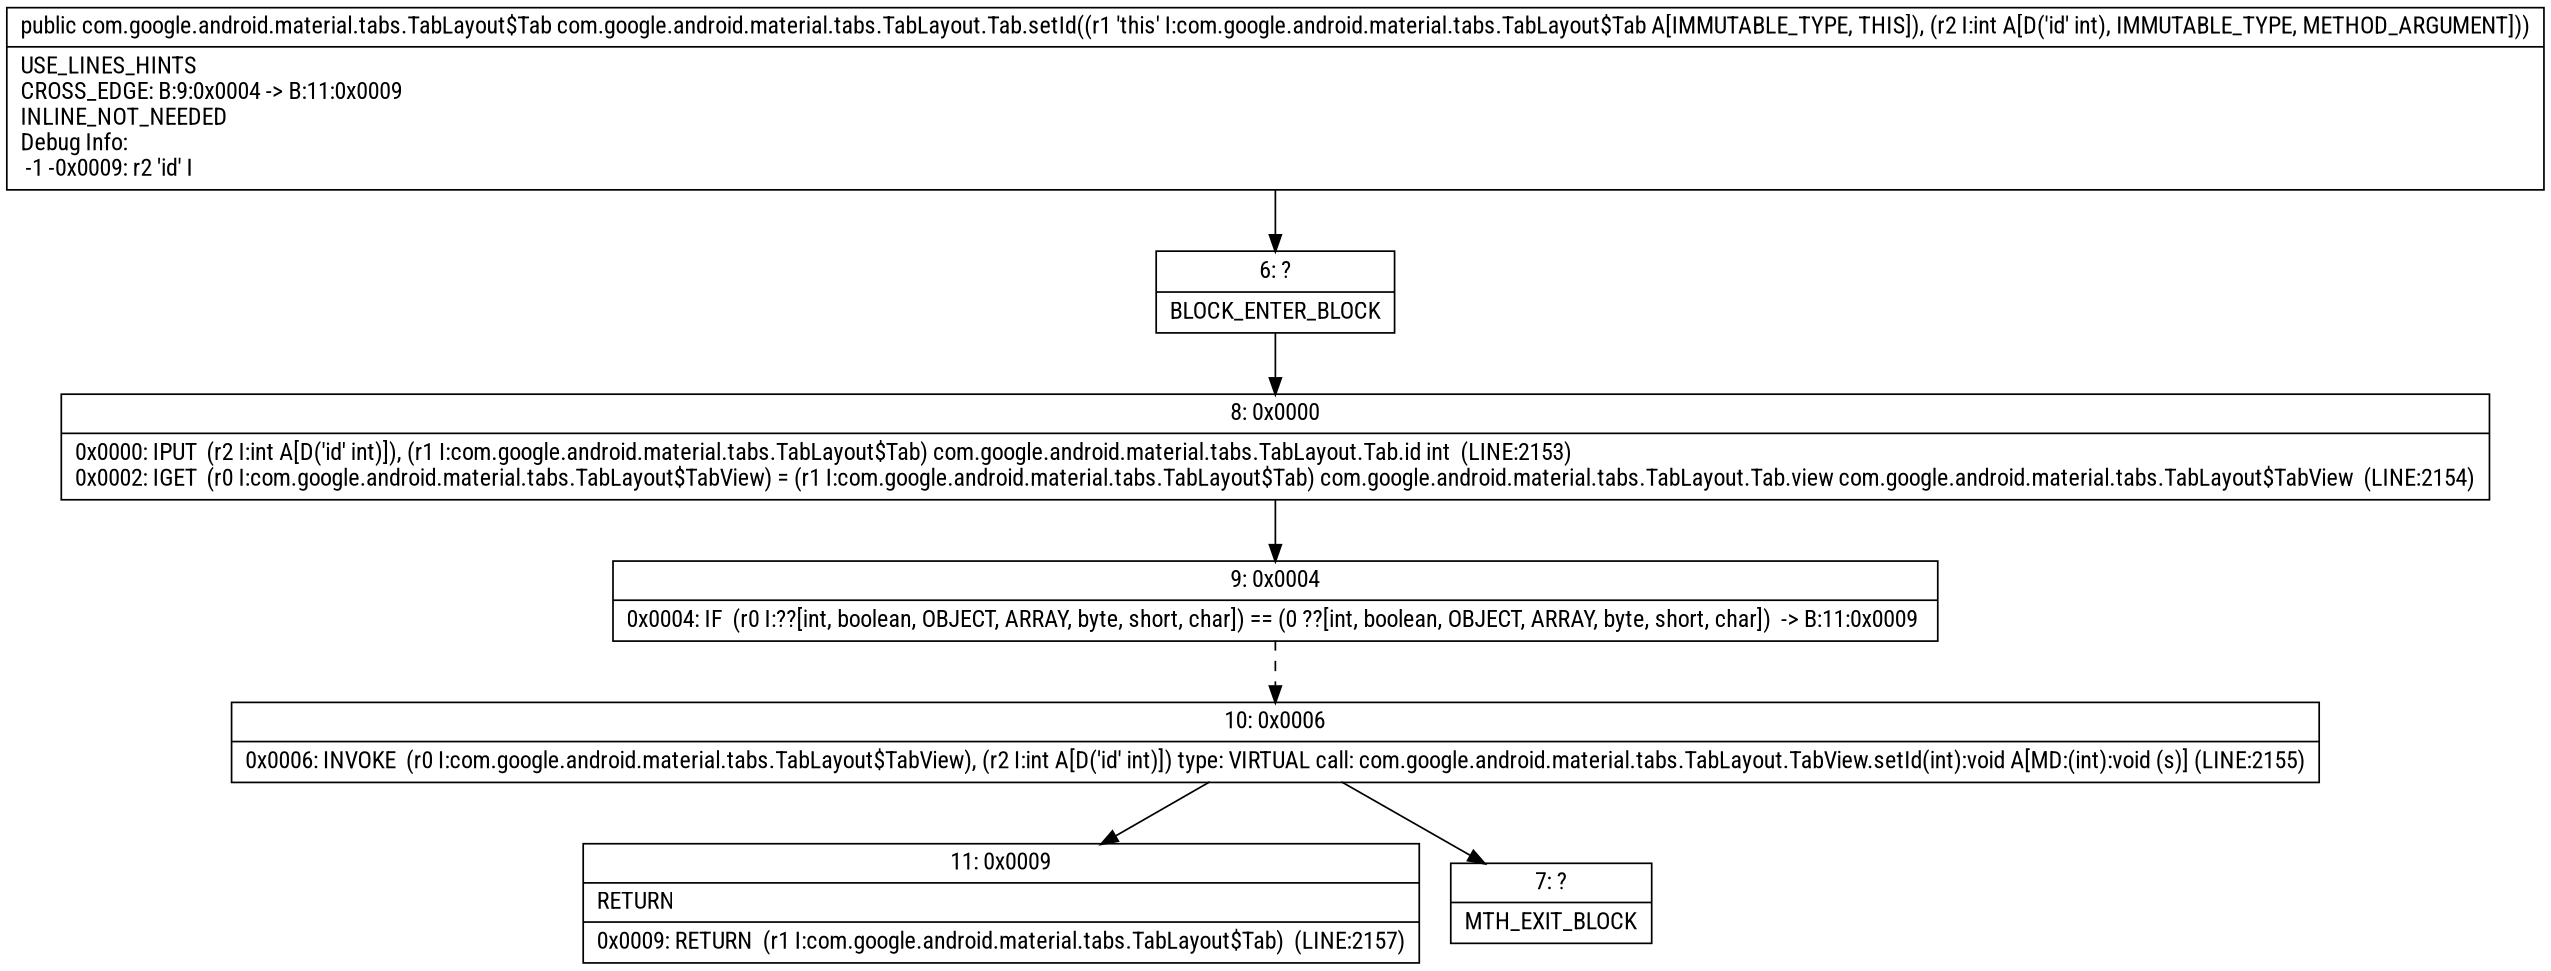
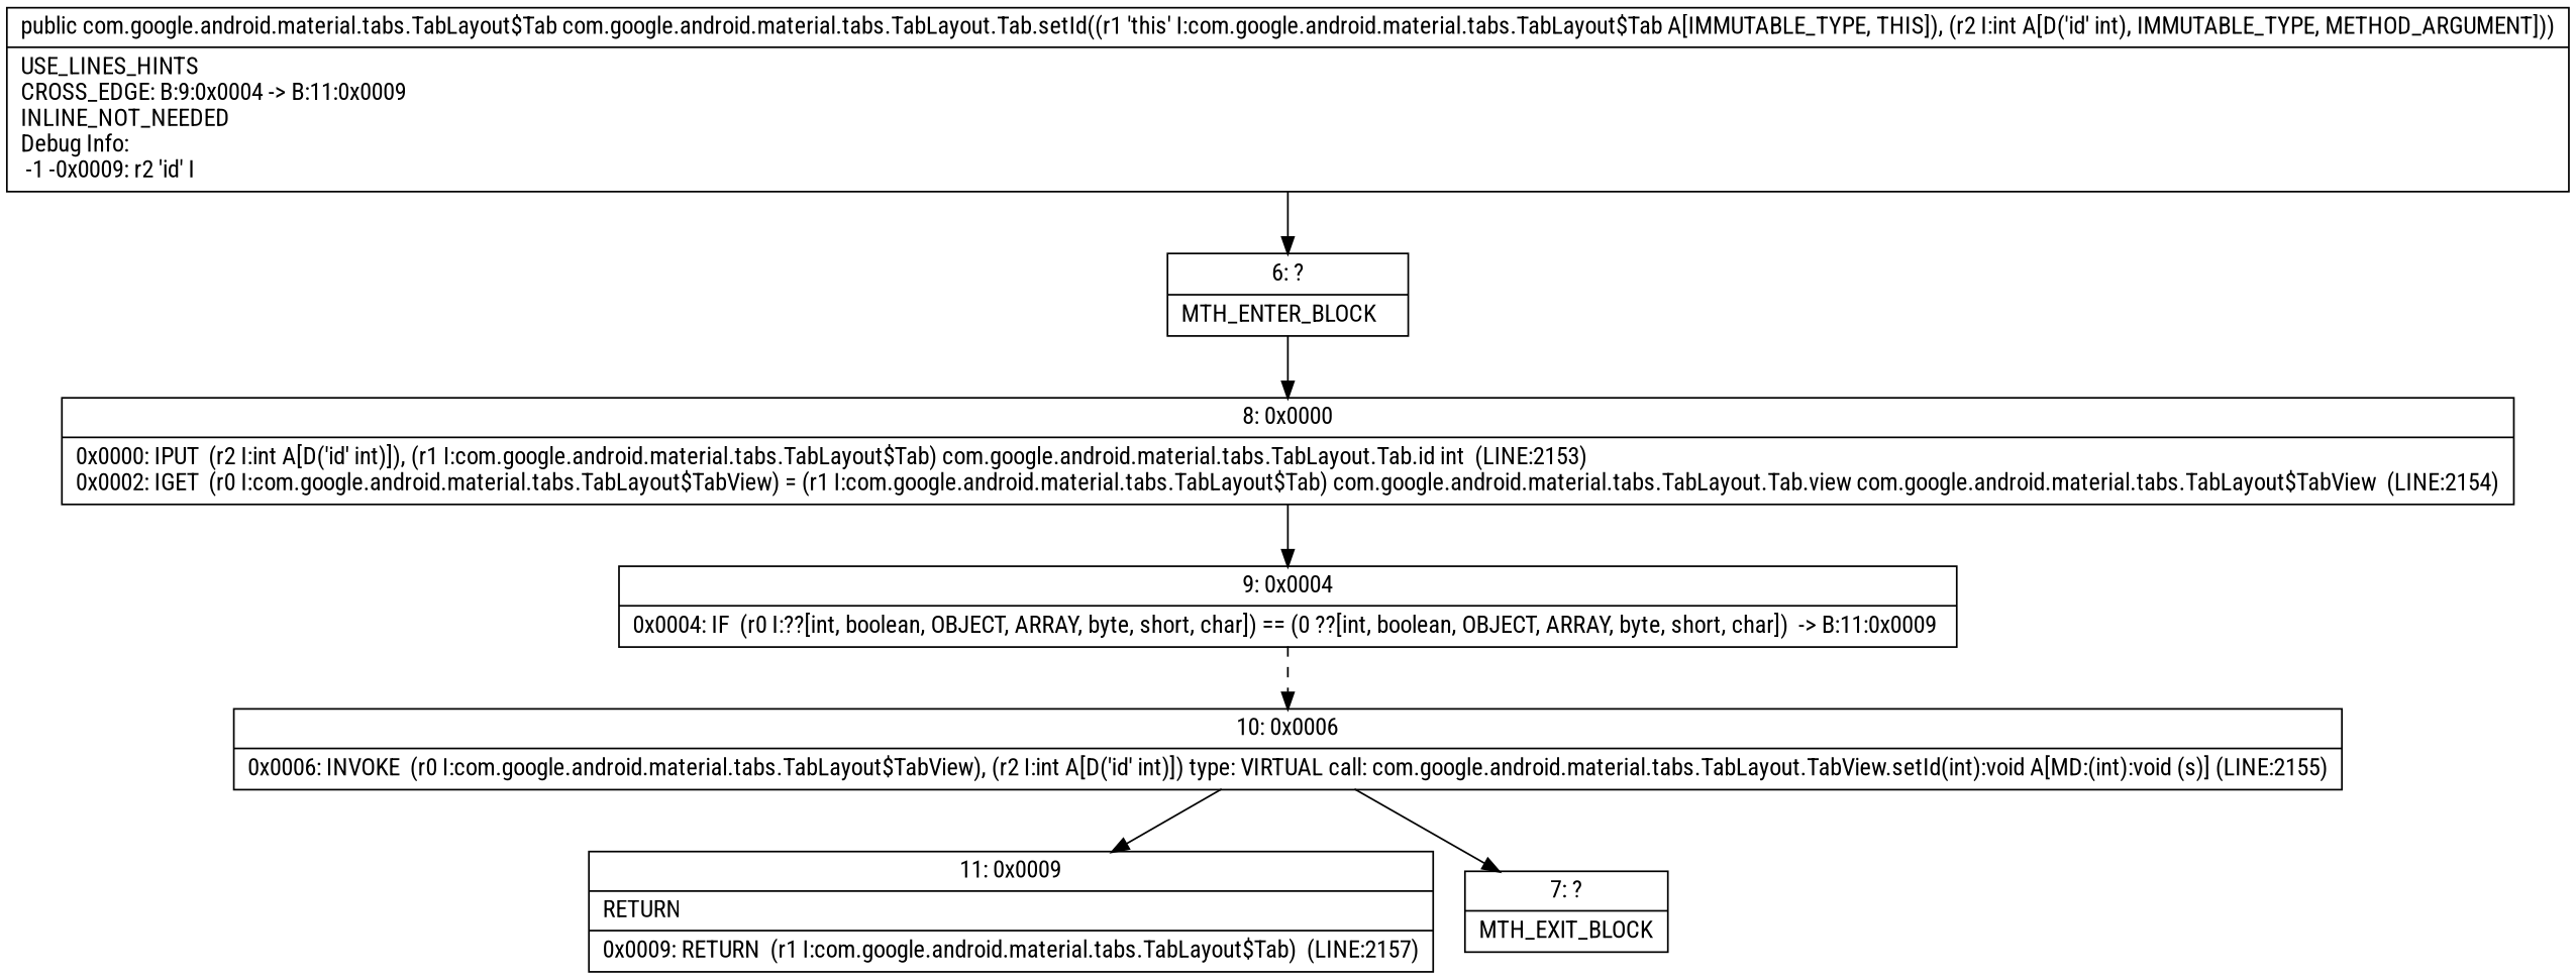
  digraph {
    fontname="Roboto Condensed"
    node [fontname="Roboto Condensed" shape=record]
    edge [fontname="Roboto Condensed"]
-   n1 [label="{6\:\ ?|BLOCK_ENTER_BLOCK\l}"]
+   n1 [label="{6\:\ ?|MTH_ENTER_BLOCK\l}"]
    n2 [label="{8\:\ 0x0000|0x0000: IPUT  (r2 I:int A[D('id' int)]), (r1 I:com.google.android.material.tabs.TabLayout$Tab) com.google.android.material.tabs.TabLayout.Tab.id int  (LINE:2153)\l0x0002: IGET  (r0 I:com.google.android.material.tabs.TabLayout$TabView) = (r1 I:com.google.android.material.tabs.TabLayout$Tab) com.google.android.material.tabs.TabLayout.Tab.view com.google.android.material.tabs.TabLayout$TabView  (LINE:2154)\l}"]
    n3 [label="{9\:\ 0x0004|0x0004: IF  (r0 I:??[int, boolean, OBJECT, ARRAY, byte, short, char]) == (0 ??[int, boolean, OBJECT, ARRAY, byte, short, char])  \-\> B:11:0x0009 \l}"]
    n4 [label="{10\:\ 0x0006|0x0006: INVOKE  (r0 I:com.google.android.material.tabs.TabLayout$TabView), (r2 I:int A[D('id' int)]) type: VIRTUAL call: com.google.android.material.tabs.TabLayout.TabView.setId(int):void A[MD:(int):void (s)] (LINE:2155)\l}"]
    n5 [label="{11\:\ 0x0009|RETURN\l|0x0009: RETURN  (r1 I:com.google.android.material.tabs.TabLayout$Tab)  (LINE:2157)\l}"]
    n6 [label="{7\:\ ?|MTH_EXIT_BLOCK\l}"]
    n7 [label="{public com.google.android.material.tabs.TabLayout$Tab com.google.android.material.tabs.TabLayout.Tab.setId((r1 'this' I:com.google.android.material.tabs.TabLayout$Tab A[IMMUTABLE_TYPE, THIS]), (r2 I:int A[D('id' int), IMMUTABLE_TYPE, METHOD_ARGUMENT]))  | USE_LINES_HINTS\lCROSS_EDGE: B:9:0x0004 \-\> B:11:0x0009\lINLINE_NOT_NEEDED\lDebug Info:\l  \-1 \-0x0009: r2 'id' I\l}"]
    n1 -> n2
    n2 -> n3
    n3 -> n4 [style=dashed]
    n4 -> n5
    n4 -> n6
    n7 -> n1
  }
